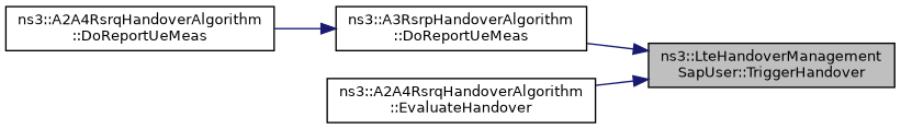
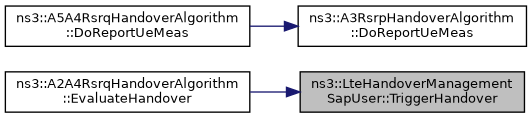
  digraph {
    rankdir=RL
    node [color=black fillcolor=white fontname=Helvetica fontsize=10 shape=record style=filled]
    edge [color=midnightblue dir=back fontname=Helvetica fontsize=10 labelfontname=Helvetica labelfontsize=10 style=solid]
    n1 [fillcolor=grey75 fontcolor=black height=0.2 label="ns3::LteHandoverManagement\lSapUser::TriggerHandover" width=0.4]
    n2 [height=0.2 label="ns3::A3RsrpHandoverAlgorithm\l::DoReportUeMeas" width=0.4]
    n3 [height=0.2 label="ns3::A2A4RsrqHandoverAlgorithm\l::EvaluateHandover" width=0.4]
-   n4 [height=0.2 label="ns3::A2A4RsrqHandoverAlgorithm\l::DoReportUeMeas" width=0.4]
-   n1 -> n2
+   n4 [height=0.2 label="ns3::A5A4RsrqHandoverAlgorithm\l::DoReportUeMeas" width=0.4]
    n1 -> n3
    n2 -> n4
  }
